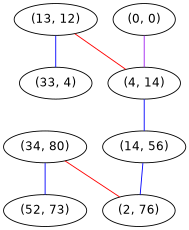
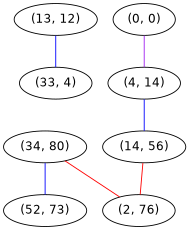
  graph {
    fontname="DejaVu Sans"
    node [fontname="DejaVu Sans"]
    edge [color=blue fontname="DejaVu Sans" weight=3]
    "(34, 80)"
    "(52, 73)"
    "(2, 76)"
    "(13, 12)"
    "(33, 4)"
    "(4, 14)"
    "(14, 56)"
    "(0, 0)"
    "(34, 80)" -- "(52, 73)"
    "(34, 80)" -- "(2, 76)" [color=red]
    "(13, 12)" -- "(33, 4)"
-   "(13, 12)" -- "(4, 14)" [color=red weight=1]
    "(4, 14)" -- "(14, 56)" [weight=1]
-   "(14, 56)" -- "(2, 76)" [weight=1]
+   "(14, 56)" -- "(2, 76)" [color=red weight=1]
    "(0, 0)" -- "(4, 14)" [color=purple weight=4]
  }
